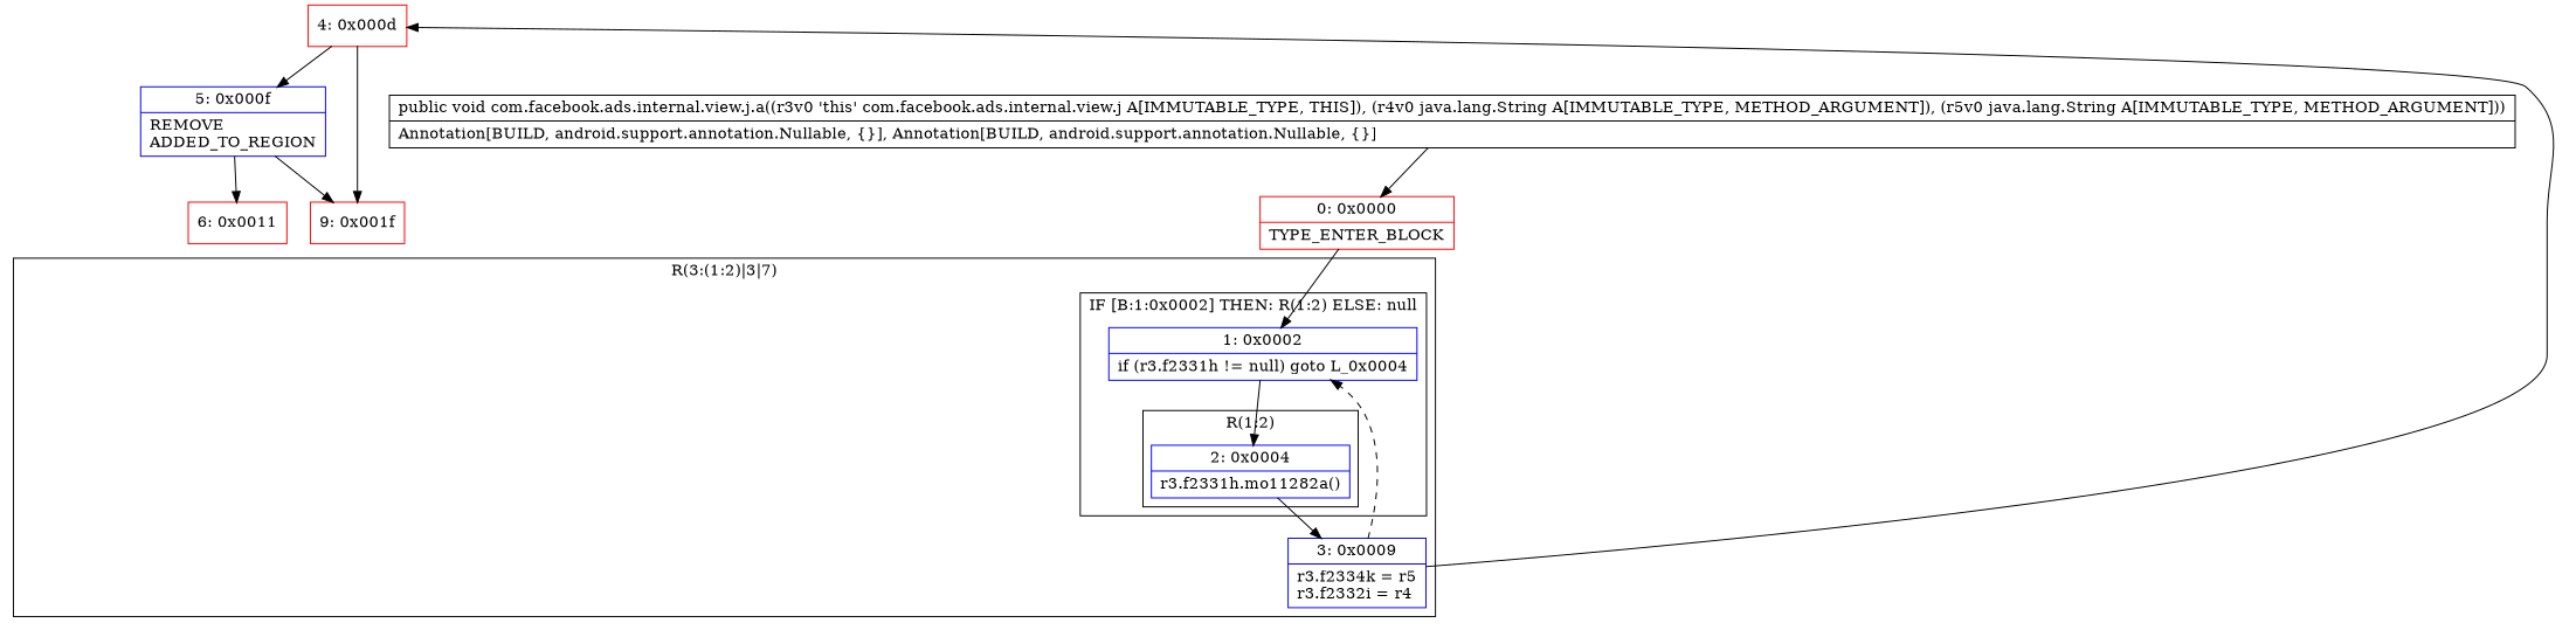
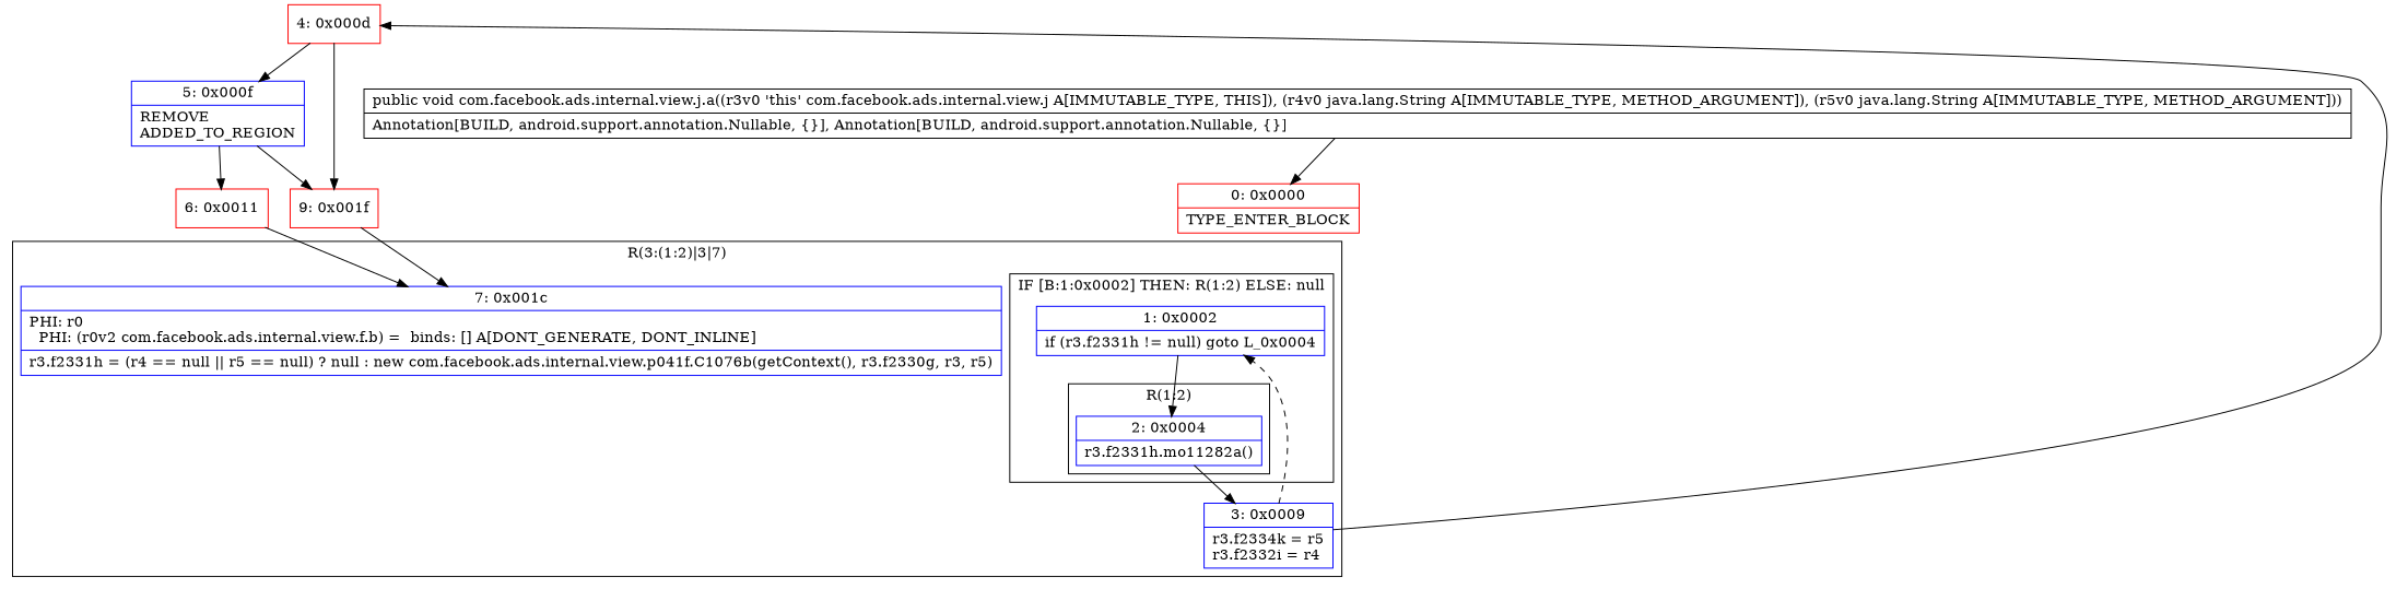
  digraph {
    node [color=blue shape=record]
    n1 [label="{2\:\ 0x0004|r3.f2331h.mo11282a()\l}"]
    n2 [label="{1\:\ 0x0002|if (r3.f2331h != null) goto L_0x0004\l}"]
    n3 [label="{3\:\ 0x0009|r3.f2334k = r5\lr3.f2332i = r4\l}"]
+   n4 [label="{7\:\ 0x001c|PHI: r0 \l  PHI: (r0v2 com.facebook.ads.internal.view.f.b) =  binds: [] A[DONT_GENERATE, DONT_INLINE]\l|r3.f2331h = (r4 == null \|\| r5 == null) ? null : new com.facebook.ads.internal.view.p041f.C1076b(getContext(), r3.f2330g, r3, r5)\l}"]
    n5 [color=red label="{4\:\ 0x000d}"]
    n6 [label="{5\:\ 0x000f|REMOVE\lADDED_TO_REGION\l}"]
    n7 [color=red label="{9\:\ 0x001f}"]
    n8 [color=red label="{0\:\ 0x0000|TYPE_ENTER_BLOCK\l}"]
    n9 [color=red label="{6\:\ 0x0011}"]
    n10 [label="{public void com.facebook.ads.internal.view.j.a((r3v0 'this' com.facebook.ads.internal.view.j A[IMMUTABLE_TYPE, THIS]), (r4v0 java.lang.String A[IMMUTABLE_TYPE, METHOD_ARGUMENT]), (r5v0 java.lang.String A[IMMUTABLE_TYPE, METHOD_ARGUMENT]))  | Annotation[BUILD, android.support.annotation.Nullable, \{\}], Annotation[BUILD, android.support.annotation.Nullable, \{\}]\l}" color=""]
    subgraph cluster_1 {
      label="R(3:(1:2)|3|7)"
      n3
+     n4
      subgraph cluster_2 {
        label="IF [B:1:0x0002] THEN: R(1:2) ELSE: null"
        n2
        subgraph cluster_3 {
          label="R(1:2)"
          n1
        }
      }
    }
    n1 -> n3
    n2 -> n1
    n3 -> n2 [style=dashed]
    n3 -> n5
    n5 -> n6
    n5 -> n7
    n6 -> n7
    n6 -> n9
-   n8 -> n2
+   n7 -> n4
+   n9 -> n4
    n10 -> n8
  }
